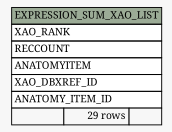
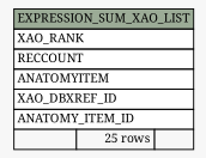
  digraph {
    bgcolor="#f7f7f7"
    fontname="Noto Serif"
    fontsize=11
    nodesep=0.18
    rankdir=RL
    ranksep=0.46
-   n1 [fontname="Noto Serif" fontsize=11 label=<     <TABLE BORDER="0" CELLBORDER="1" CELLSPACING="0" BGCOLOR="#ffffff">       <TR><TD COLSPAN="3" BGCOLOR="#9bab96" ALIGN="CENTER">EXPRESSION_SUM_XAO_LIST</TD></TR>       <TR><TD PORT="XAO_RANK" COLSPAN="3" ALIGN="LEFT">XAO_RANK</TD></TR>       <TR><TD PORT="RECCOUNT" COLSPAN="3" ALIGN="LEFT">RECCOUNT</TD></TR>       <TR><TD PORT="ANATOMYITEM" COLSPAN="3" ALIGN="LEFT">ANATOMYITEM</TD></TR>       <TR><TD PORT="XAO_DBXREF_ID" COLSPAN="3" ALIGN="LEFT">XAO_DBXREF_ID</TD></TR>       <TR><TD PORT="ANATOMY_ITEM_ID" COLSPAN="3" ALIGN="LEFT">ANATOMY_ITEM_ID</TD></TR>       <TR><TD ALIGN="LEFT" BGCOLOR="#f7f7f7">  </TD><TD ALIGN="RIGHT" BGCOLOR="#f7f7f7">29 rows</TD><TD ALIGN="RIGHT" BGCOLOR="#f7f7f7">  </TD></TR>     </TABLE>> shape=plaintext]
+   n1 [fontname="Noto Serif" fontsize=11 label=<     <TABLE BORDER="0" CELLBORDER="1" CELLSPACING="0" BGCOLOR="#ffffff">       <TR><TD COLSPAN="3" BGCOLOR="#9bab96" ALIGN="CENTER">EXPRESSION_SUM_XAO_LIST</TD></TR>       <TR><TD PORT="XAO_RANK" COLSPAN="3" ALIGN="LEFT">XAO_RANK</TD></TR>       <TR><TD PORT="RECCOUNT" COLSPAN="3" ALIGN="LEFT">RECCOUNT</TD></TR>       <TR><TD PORT="ANATOMYITEM" COLSPAN="3" ALIGN="LEFT">ANATOMYITEM</TD></TR>       <TR><TD PORT="XAO_DBXREF_ID" COLSPAN="3" ALIGN="LEFT">XAO_DBXREF_ID</TD></TR>       <TR><TD PORT="ANATOMY_ITEM_ID" COLSPAN="3" ALIGN="LEFT">ANATOMY_ITEM_ID</TD></TR>       <TR><TD ALIGN="LEFT" BGCOLOR="#f7f7f7">  </TD><TD ALIGN="RIGHT" BGCOLOR="#f7f7f7">25 rows</TD><TD ALIGN="RIGHT" BGCOLOR="#f7f7f7">  </TD></TR>     </TABLE>> shape=plaintext]
  }
